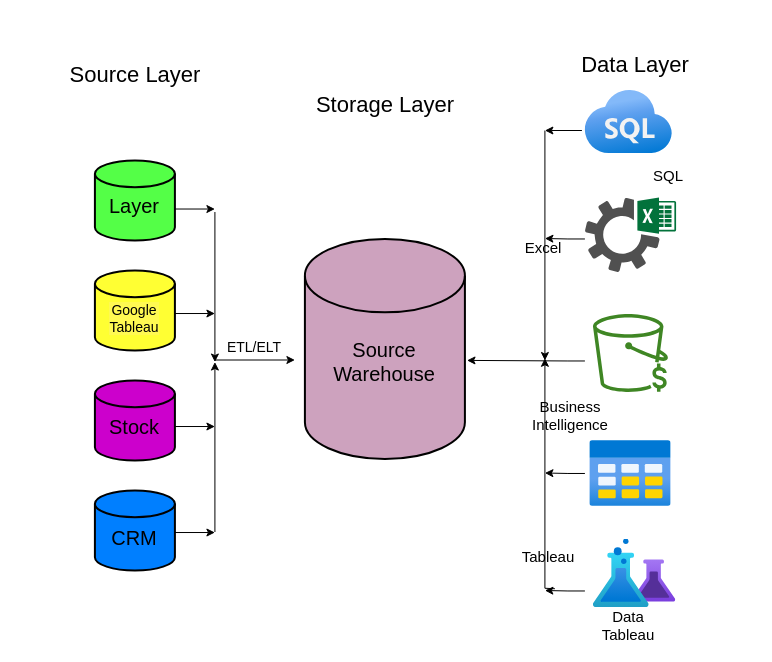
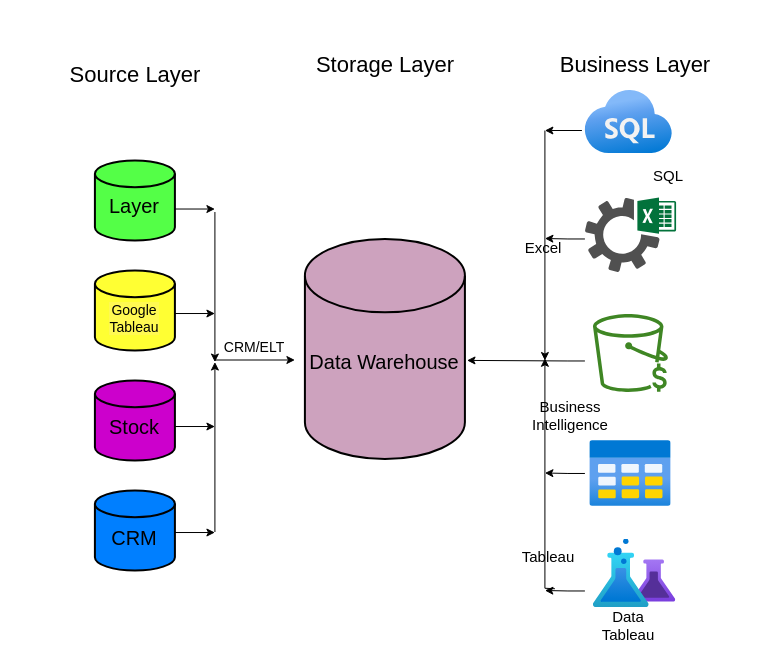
  <mxCell id="0" />
  <mxCell id="1" parent="0" />
  <mxCell id="2" value="&lt;font style=&quot;font-size: 20px;&quot;&gt;Layer&lt;/font&gt;" style="strokeWidth=2;html=1;shape=mxgraph.flowchart.database;whiteSpace=wrap;spacingBottom=-10;fillColor=#54FF47;" parent="1" vertex="1"><mxGeometry x="94.41" y="160" width="80" height="80" as="geometry" /></mxCell>
  <mxCell id="3" value="&lt;span style=&quot;font-family: Helvetica; font-style: normal; font-variant-ligatures: normal; font-variant-caps: normal; font-weight: 400; letter-spacing: normal; orphans: 2; text-align: center; text-indent: 0px; text-transform: none; widows: 2; word-spacing: 0px; -webkit-text-stroke-width: 0px; text-decoration-thickness: initial; text-decoration-style: initial; text-decoration-color: initial; float: none; font-size: 14px; display: inline !important;&quot;&gt;Google&lt;br style=&quot;font-size: 14px;&quot;&gt;Tableau&lt;br style=&quot;font-size: 14px;&quot;&gt;&lt;/span&gt;" style="strokeWidth=2;html=1;shape=mxgraph.flowchart.database;whiteSpace=wrap;verticalAlign=middle;spacing=0;spacingBottom=-15;fontSize=14;fillColor=#FFFF33;fontColor=#000000;labelBackgroundColor=#FFF952;" parent="1" vertex="1"><mxGeometry x="94.41" y="270" width="80" height="80" as="geometry" /></mxCell>
  <mxCell id="4" value="&lt;font style=&quot;font-size: 20px;&quot;&gt;Stock&lt;/font&gt;" style="strokeWidth=2;html=1;shape=mxgraph.flowchart.database;whiteSpace=wrap;spacingBottom=-11;fillColor=#CC00CC;" parent="1" vertex="1"><mxGeometry x="94.41" y="380" width="80" height="80" as="geometry" /></mxCell>
  <mxCell id="5" value="&lt;font style=&quot;font-size: 20px;&quot;&gt;CRM&lt;/font&gt;" style="strokeWidth=2;html=1;shape=mxgraph.flowchart.database;whiteSpace=wrap;spacingBottom=-14;fillColor=#007FFF;" parent="1" vertex="1"><mxGeometry x="94.41" y="490" width="80" height="80" as="geometry" /></mxCell>
- <mxCell id="6" value="&lt;font style=&quot;font-size: 20px;&quot;&gt;Source Warehouse&lt;/font&gt;" style="strokeWidth=2;html=1;shape=mxgraph.flowchart.database;whiteSpace=wrap;spacingBottom=-26;fillColor=#CDA2BE;" parent="1" vertex="1"><mxGeometry x="304.41" y="238.47" width="160" height="220" as="geometry" /></mxCell>
+ <mxCell id="6" value="&lt;font style=&quot;font-size: 20px;&quot;&gt;Data Warehouse&lt;/font&gt;" style="strokeWidth=2;html=1;shape=mxgraph.flowchart.database;whiteSpace=wrap;spacingBottom=-26;fillColor=#CDA2BE;" parent="1" vertex="1"><mxGeometry x="304.41" y="238.47" width="160" height="220" as="geometry" /></mxCell>
  <mxCell id="7" value="" style="image;aspect=fixed;html=1;points=[];align=center;fontSize=12;image=img/lib/azure2/databases/Azure_SQL.svg;" parent="1" vertex="1"><mxGeometry x="584.41" y="90" width="87.65" height="63" as="geometry" /></mxCell>
  <mxCell id="8" value="" style="sketch=0;pointerEvents=1;shadow=0;dashed=0;html=1;strokeColor=none;fillColor=#505050;labelPosition=center;verticalLabelPosition=bottom;verticalAlign=top;outlineConnect=0;align=center;shape=mxgraph.office.services.excel_services;" parent="1" vertex="1"><mxGeometry x="584.41" y="197" width="91.17" height="74.5" as="geometry" /></mxCell>
  <mxCell id="9" value="" style="sketch=0;outlineConnect=0;fontColor=#232F3E;gradientColor=none;fillColor=#3F8624;strokeColor=none;dashed=0;verticalLabelPosition=bottom;verticalAlign=top;align=center;html=1;fontSize=12;fontStyle=0;aspect=fixed;pointerEvents=1;shape=mxgraph.aws4.intelligent_tiering;" parent="1" vertex="1"><mxGeometry x="592.5" y="313.5" width="75" height="78" as="geometry" /></mxCell>
  <mxCell id="10" value="" style="image;aspect=fixed;html=1;points=[];align=center;fontSize=12;image=img/lib/azure2/general/Table.svg;" parent="1" vertex="1"><mxGeometry x="589.38" y="440" width="81.23" height="66" as="geometry" /></mxCell>
  <mxCell id="11" value="" style="image;aspect=fixed;html=1;points=[];align=center;fontSize=12;image=img/lib/azure2/ai_machine_learning/Azure_Experimentation_Studio.svg;" parent="1" vertex="1"><mxGeometry x="592.5" y="538.5" width="83.09" height="68.43" as="geometry" /></mxCell>
  <mxCell id="12" value="Source Layer" style="text;strokeColor=none;align=center;fillColor=none;html=1;verticalAlign=middle;whiteSpace=wrap;rounded=0;fontSize=22;" parent="1" vertex="1"><mxGeometry x="20" y="30" width="230" height="90" as="geometry" /></mxCell>
- <mxCell id="13" value="Storage Layer" style="text;strokeColor=none;align=center;fillColor=none;html=1;verticalAlign=middle;whiteSpace=wrap;rounded=0;fontSize=22;" parent="1" vertex="1"><mxGeometry x="270" y="60" width="230" height="90" as="geometry" /></mxCell>
- <mxCell id="14" value="Data Layer" style="text;strokeColor=none;align=center;fillColor=none;html=1;verticalAlign=middle;whiteSpace=wrap;rounded=0;fontSize=22;" parent="1" vertex="1"><mxGeometry x="519.64" y="20" width="230" height="90" as="geometry" /></mxCell>
+ <mxCell id="13" value="Storage Layer" style="text;strokeColor=none;align=center;fillColor=none;html=1;verticalAlign=middle;whiteSpace=wrap;rounded=0;fontSize=22;" parent="1" vertex="1"><mxGeometry x="270" y="20" width="230" height="90" as="geometry" /></mxCell>
+ <mxCell id="14" value="Business Layer" style="text;strokeColor=none;align=center;fillColor=none;html=1;verticalAlign=middle;whiteSpace=wrap;rounded=0;fontSize=22;" parent="1" vertex="1"><mxGeometry x="519.64" y="20" width="230" height="90" as="geometry" /></mxCell>
  <mxCell id="15" value="&lt;span style=&quot;font-size: 15px;&quot;&gt;SQL&lt;/span&gt;" style="text;strokeColor=none;align=center;fillColor=none;html=1;verticalAlign=middle;whiteSpace=wrap;rounded=0;" parent="1" vertex="1"><mxGeometry x="638.24" y="160" width="60" height="30" as="geometry" /></mxCell>
  <mxCell id="16" value="&lt;span style=&quot;font-size: 15px;&quot;&gt;Excel&lt;/span&gt;" style="text;strokeColor=none;align=center;fillColor=none;html=1;verticalAlign=middle;whiteSpace=wrap;rounded=0;" parent="1" vertex="1"><mxGeometry x="512.5" y="231.5" width="60" height="30" as="geometry" /></mxCell>
  <mxCell id="17" value="&lt;span style=&quot;font-size: 15px;&quot;&gt;Business Intelligence&lt;/span&gt;" style="text;strokeColor=none;align=center;fillColor=none;html=1;verticalAlign=middle;whiteSpace=wrap;rounded=0;" parent="1" vertex="1"><mxGeometry x="540" y="400" width="60" height="30" as="geometry" /></mxCell>
  <mxCell id="18" value="&lt;span style=&quot;font-size: 15px;&quot;&gt;Tableau&lt;/span&gt;" style="text;strokeColor=none;align=center;fillColor=none;html=1;verticalAlign=middle;whiteSpace=wrap;rounded=0;" parent="1" vertex="1"><mxGeometry x="518.23" y="541" width="60" height="30" as="geometry" /></mxCell>
  <mxCell id="19" value="&lt;span style=&quot;font-size: 15px;&quot;&gt;Data Tableau&lt;/span&gt;" style="text;strokeColor=none;align=center;fillColor=none;html=1;verticalAlign=middle;whiteSpace=wrap;rounded=0;" parent="1" vertex="1"><mxGeometry x="598.23" y="610" width="60" height="30" as="geometry" /></mxCell>
  <mxCell id="20" value="" style="edgeStyle=none;orthogonalLoop=1;jettySize=auto;html=1;rounded=0;" parent="1" edge="1"><mxGeometry width="80" relative="1" as="geometry"><mxPoint x="214.41" y="359.5" as="sourcePoint" /><mxPoint x="294.41" y="359.5" as="targetPoint" /><Array as="points" /></mxGeometry></mxCell>
  <mxCell id="21" value="" style="edgeStyle=none;orthogonalLoop=1;jettySize=auto;html=1;rounded=0;" parent="1" edge="1"><mxGeometry width="80" relative="1" as="geometry"><mxPoint x="174.41" y="208.53" as="sourcePoint" /><mxPoint x="214.41" y="208.53" as="targetPoint" /><Array as="points" /></mxGeometry></mxCell>
  <mxCell id="22" value="" style="edgeStyle=none;orthogonalLoop=1;jettySize=auto;html=1;rounded=0;" parent="1" edge="1"><mxGeometry width="80" relative="1" as="geometry"><mxPoint x="214.41" y="211.53" as="sourcePoint" /><mxPoint x="214.41" y="361.53" as="targetPoint" /><Array as="points" /></mxGeometry></mxCell>
  <mxCell id="23" value="" style="edgeStyle=none;orthogonalLoop=1;jettySize=auto;html=1;rounded=0;" parent="1" edge="1"><mxGeometry width="80" relative="1" as="geometry"><mxPoint x="174.41" y="532.03" as="sourcePoint" /><mxPoint x="214.41" y="532.03" as="targetPoint" /><Array as="points" /></mxGeometry></mxCell>
  <mxCell id="24" value="" style="edgeStyle=none;orthogonalLoop=1;jettySize=auto;html=1;rounded=0;" parent="1" edge="1"><mxGeometry width="80" relative="1" as="geometry"><mxPoint x="214.41" y="531.53" as="sourcePoint" /><mxPoint x="214.41" y="361.53" as="targetPoint" /><Array as="points" /></mxGeometry></mxCell>
  <mxCell id="25" value="" style="edgeStyle=none;orthogonalLoop=1;jettySize=auto;html=1;rounded=0;" parent="1" edge="1"><mxGeometry width="80" relative="1" as="geometry"><mxPoint x="174.41" y="313.03" as="sourcePoint" /><mxPoint x="214.41" y="313.03" as="targetPoint" /><Array as="points" /></mxGeometry></mxCell>
  <mxCell id="26" value="" style="edgeStyle=none;orthogonalLoop=1;jettySize=auto;html=1;rounded=0;" parent="1" edge="1"><mxGeometry width="80" relative="1" as="geometry"><mxPoint x="174.41" y="426.03" as="sourcePoint" /><mxPoint x="214.41" y="426.03" as="targetPoint" /><Array as="points" /></mxGeometry></mxCell>
- <mxCell id="27" value="&lt;span style=&quot;font-size: 14px;&quot;&gt;ETL/ELT&lt;br&gt;&lt;/span&gt;" style="text;strokeColor=none;align=center;fillColor=none;html=1;verticalAlign=middle;whiteSpace=wrap;rounded=0;" parent="1" vertex="1"><mxGeometry x="224.41" y="331.53" width="60" height="30" as="geometry" /></mxCell>
+ <mxCell id="27" value="&lt;span style=&quot;font-size: 14px;&quot;&gt;CRM/ELT&lt;br&gt;&lt;/span&gt;" style="text;strokeColor=none;align=center;fillColor=none;html=1;verticalAlign=middle;whiteSpace=wrap;rounded=0;" parent="1" vertex="1"><mxGeometry x="224.41" y="331.53" width="60" height="30" as="geometry" /></mxCell>
  <mxCell id="28" value="" style="edgeStyle=none;orthogonalLoop=1;jettySize=auto;html=1;rounded=0;exitX=-0.034;exitY=0.635;exitDx=0;exitDy=0;exitPerimeter=0;" parent="1" source="7" edge="1"><mxGeometry width="80" relative="1" as="geometry"><mxPoint x="574.41" y="110" as="sourcePoint" /><mxPoint x="544.41" y="130" as="targetPoint" /><Array as="points" /></mxGeometry></mxCell>
  <mxCell id="29" value="" style="edgeStyle=none;orthogonalLoop=1;jettySize=auto;html=1;rounded=0;exitX=-0.034;exitY=0.635;exitDx=0;exitDy=0;exitPerimeter=0;" parent="1" edge="1"><mxGeometry width="80" relative="1" as="geometry"><mxPoint x="584.41" y="238.47" as="sourcePoint" /><mxPoint x="544.41" y="238" as="targetPoint" /><Array as="points"><mxPoint x="567.41" y="238.47" /></Array></mxGeometry></mxCell>
  <mxCell id="30" value="" style="edgeStyle=none;orthogonalLoop=1;jettySize=auto;html=1;rounded=0;exitX=-0.034;exitY=0.635;exitDx=0;exitDy=0;exitPerimeter=0;entryX=1.013;entryY=0.552;entryDx=0;entryDy=0;entryPerimeter=0;" parent="1" target="6" edge="1"><mxGeometry width="80" relative="1" as="geometry"><mxPoint x="584.41" y="360.47" as="sourcePoint" /><mxPoint x="544.41" y="360" as="targetPoint" /><Array as="points"><mxPoint x="567.41" y="360.47" /></Array></mxGeometry></mxCell>
  <mxCell id="31" value="" style="edgeStyle=none;orthogonalLoop=1;jettySize=auto;html=1;rounded=0;exitX=-0.034;exitY=0.635;exitDx=0;exitDy=0;exitPerimeter=0;" parent="1" edge="1"><mxGeometry width="80" relative="1" as="geometry"><mxPoint x="584.41" y="472.97" as="sourcePoint" /><mxPoint x="544.41" y="472.5" as="targetPoint" /><Array as="points"><mxPoint x="567.41" y="472.97" /></Array></mxGeometry></mxCell>
  <mxCell id="32" value="" style="edgeStyle=none;orthogonalLoop=1;jettySize=auto;html=1;rounded=0;exitX=-0.034;exitY=0.635;exitDx=0;exitDy=0;exitPerimeter=0;" parent="1" edge="1"><mxGeometry width="80" relative="1" as="geometry"><mxPoint x="584.41" y="590.47" as="sourcePoint" /><mxPoint x="544.41" y="590" as="targetPoint" /><Array as="points"><mxPoint x="567.41" y="590.47" /></Array></mxGeometry></mxCell>
  <mxCell id="33" value="" style="edgeStyle=none;orthogonalLoop=1;jettySize=auto;html=1;rounded=0;" parent="1" edge="1"><mxGeometry width="80" relative="1" as="geometry"><mxPoint x="544.41" y="130" as="sourcePoint" /><mxPoint x="544.41" y="360" as="targetPoint" /><Array as="points"><mxPoint x="544.41" y="130.47" /></Array></mxGeometry></mxCell>
  <mxCell id="34" value="" style="edgeStyle=none;orthogonalLoop=1;jettySize=auto;html=1;rounded=0;exitX=-0.034;exitY=0.635;exitDx=0;exitDy=0;exitPerimeter=0;" parent="1" edge="1"><mxGeometry width="80" relative="1" as="geometry"><mxPoint x="554.41" y="588.23" as="sourcePoint" /><mxPoint x="544.41" y="357.76" as="targetPoint" /><Array as="points"><mxPoint x="544.41" y="587.76" /></Array></mxGeometry></mxCell>
